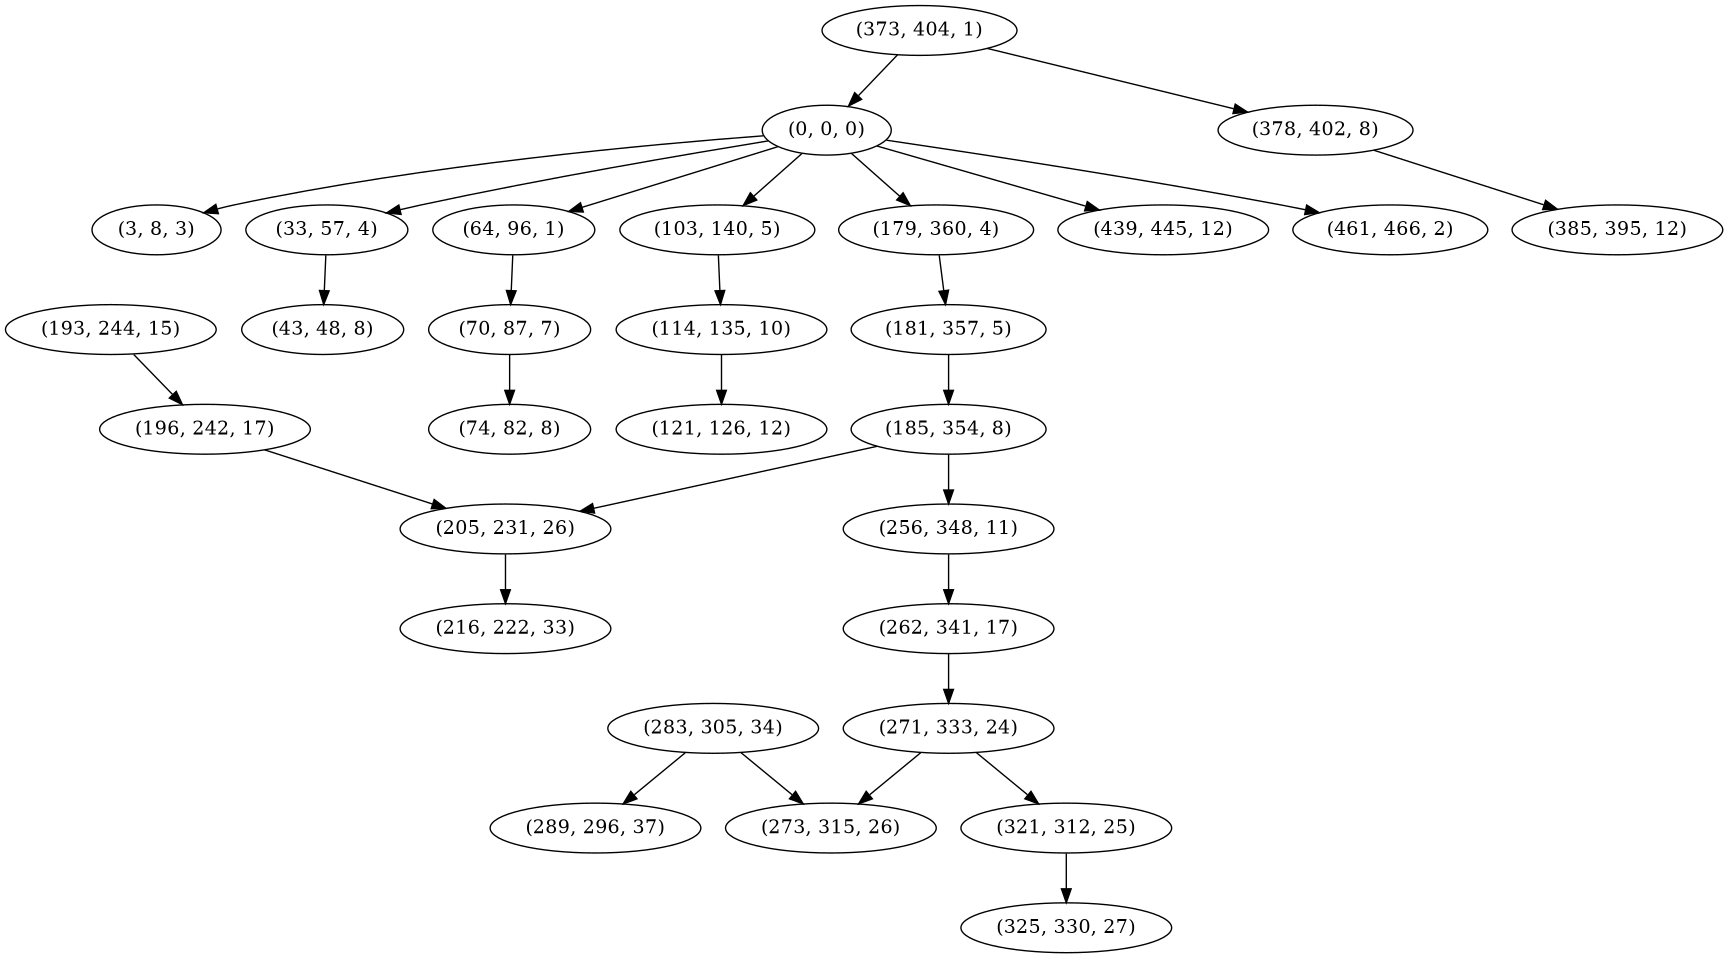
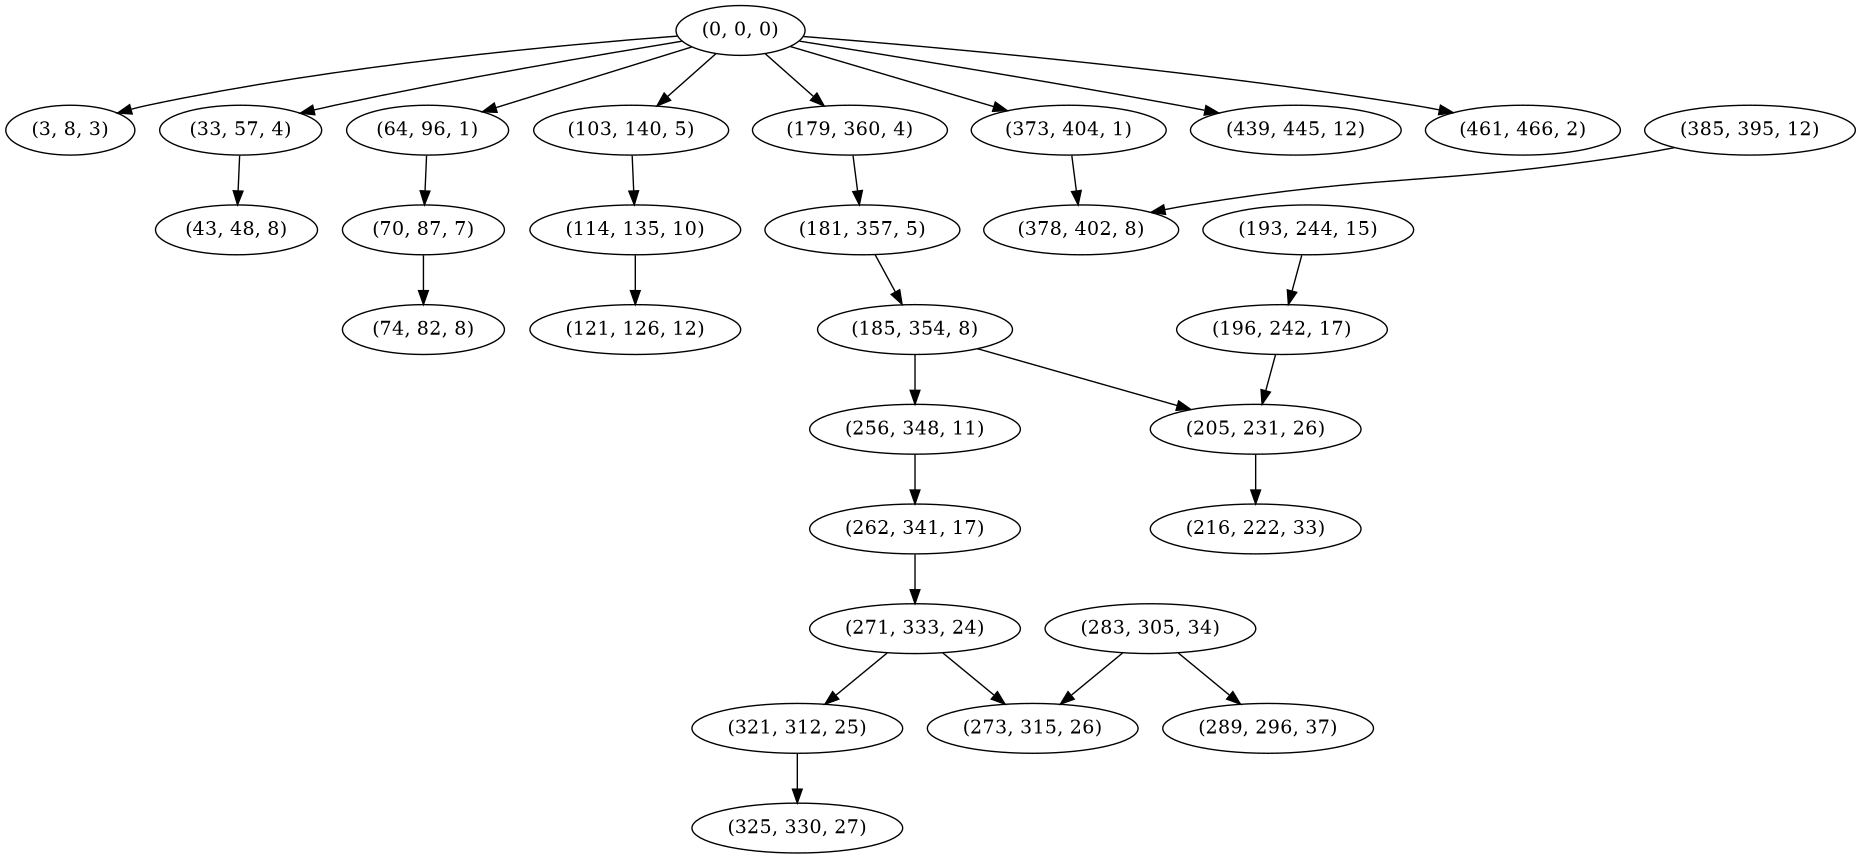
  digraph {
    "(0, 0, 0)"
    "(3, 8, 3)"
    "(33, 57, 4)"
    "(64, 96, 1)"
    "(103, 140, 5)"
    "(179, 360, 4)"
    n7 [label="(373, 404, 1)"]
    "(439, 445, 12)"
    "(461, 466, 2)"
    "(43, 48, 8)"
    "(70, 87, 7)"
    "(114, 135, 10)"
    "(181, 357, 5)"
    "(378, 402, 8)"
    "(74, 82, 8)"
    "(121, 126, 12)"
    "(185, 354, 8)"
    "(256, 348, 11)"
    "(205, 231, 26)"
    "(193, 244, 15)"
    "(196, 242, 17)"
    "(262, 341, 17)"
    "(216, 222, 33)"
    "(271, 333, 24)"
    "(273, 315, 26)"
    n26 [label="(321, 312, 25)"]
    "(325, 330, 27)"
    "(283, 305, 34)"
    "(289, 296, 37)"
    "(385, 395, 12)"
    "(0, 0, 0)" -> "(3, 8, 3)"
    "(0, 0, 0)" -> "(33, 57, 4)"
    "(0, 0, 0)" -> "(64, 96, 1)"
    "(0, 0, 0)" -> "(103, 140, 5)"
    "(0, 0, 0)" -> "(179, 360, 4)"
-   n7 -> "(0, 0, 0)"
+   "(0, 0, 0)" -> n7
    "(0, 0, 0)" -> "(439, 445, 12)"
    "(0, 0, 0)" -> "(461, 466, 2)"
    "(33, 57, 4)" -> "(43, 48, 8)"
    "(64, 96, 1)" -> "(70, 87, 7)"
    "(103, 140, 5)" -> "(114, 135, 10)"
    "(179, 360, 4)" -> "(181, 357, 5)"
    n7 -> "(378, 402, 8)"
    "(70, 87, 7)" -> "(74, 82, 8)"
    "(114, 135, 10)" -> "(121, 126, 12)"
    "(181, 357, 5)" -> "(185, 354, 8)"
-   "(378, 402, 8)" -> "(385, 395, 12)"
+   "(385, 395, 12)" -> "(378, 402, 8)"
    "(185, 354, 8)" -> "(256, 348, 11)"
    "(185, 354, 8)" -> "(205, 231, 26)"
    "(256, 348, 11)" -> "(262, 341, 17)"
    "(205, 231, 26)" -> "(216, 222, 33)"
    "(193, 244, 15)" -> "(196, 242, 17)"
    "(196, 242, 17)" -> "(205, 231, 26)"
    "(262, 341, 17)" -> "(271, 333, 24)"
    "(271, 333, 24)" -> "(273, 315, 26)"
    "(271, 333, 24)" -> n26
    n26 -> "(325, 330, 27)"
    "(283, 305, 34)" -> "(273, 315, 26)"
    "(283, 305, 34)" -> "(289, 296, 37)"
  }
